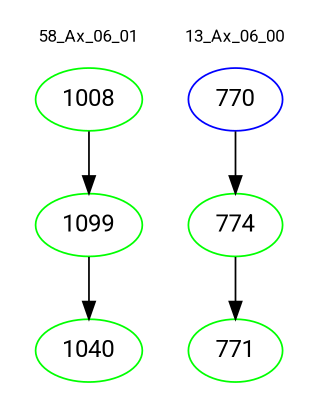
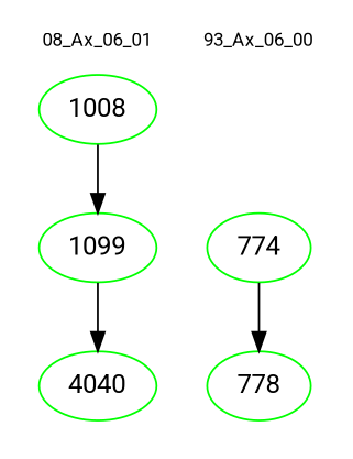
  digraph {
    fontname=Roboto
    node [color=green fontname=Roboto]
    edge [color=black fontname=Roboto]
    n1 [label=1008]
    n2 [label=1099]
-   n3 [label=1040]
-   n4 [color=blue label=770]
+   n3 [label=4040]
    n5 [label=774]
-   n6 [label=771]
+   n6 [label=778]
    subgraph cluster_1 {
      color=white
      fontsize=10
-     label="58_Ax_06_01"
+     label="08_Ax_06_01"
      n1
      n2
      n3
    }
    subgraph cluster_2 {
      color=white
      fontsize=10
-     label="13_Ax_06_00"
-     n4
+     label="93_Ax_06_00"
      n5
      n6
    }
    n1 -> n2
    n2 -> n3
-   n4 -> n5
    n5 -> n6
  }
